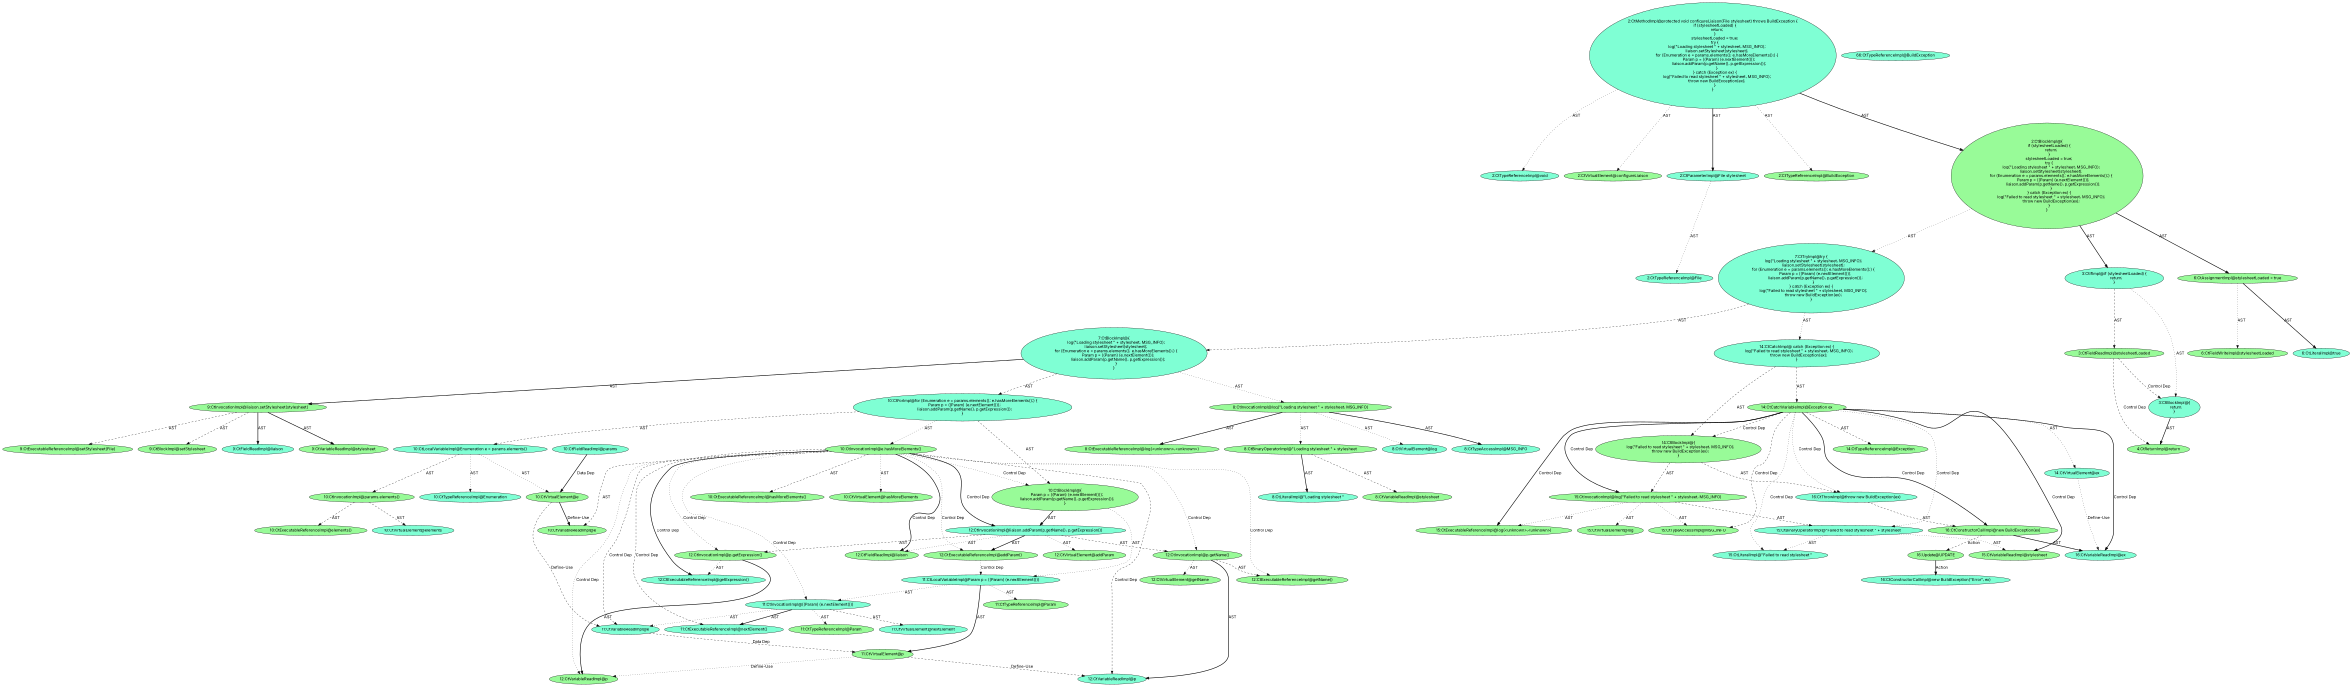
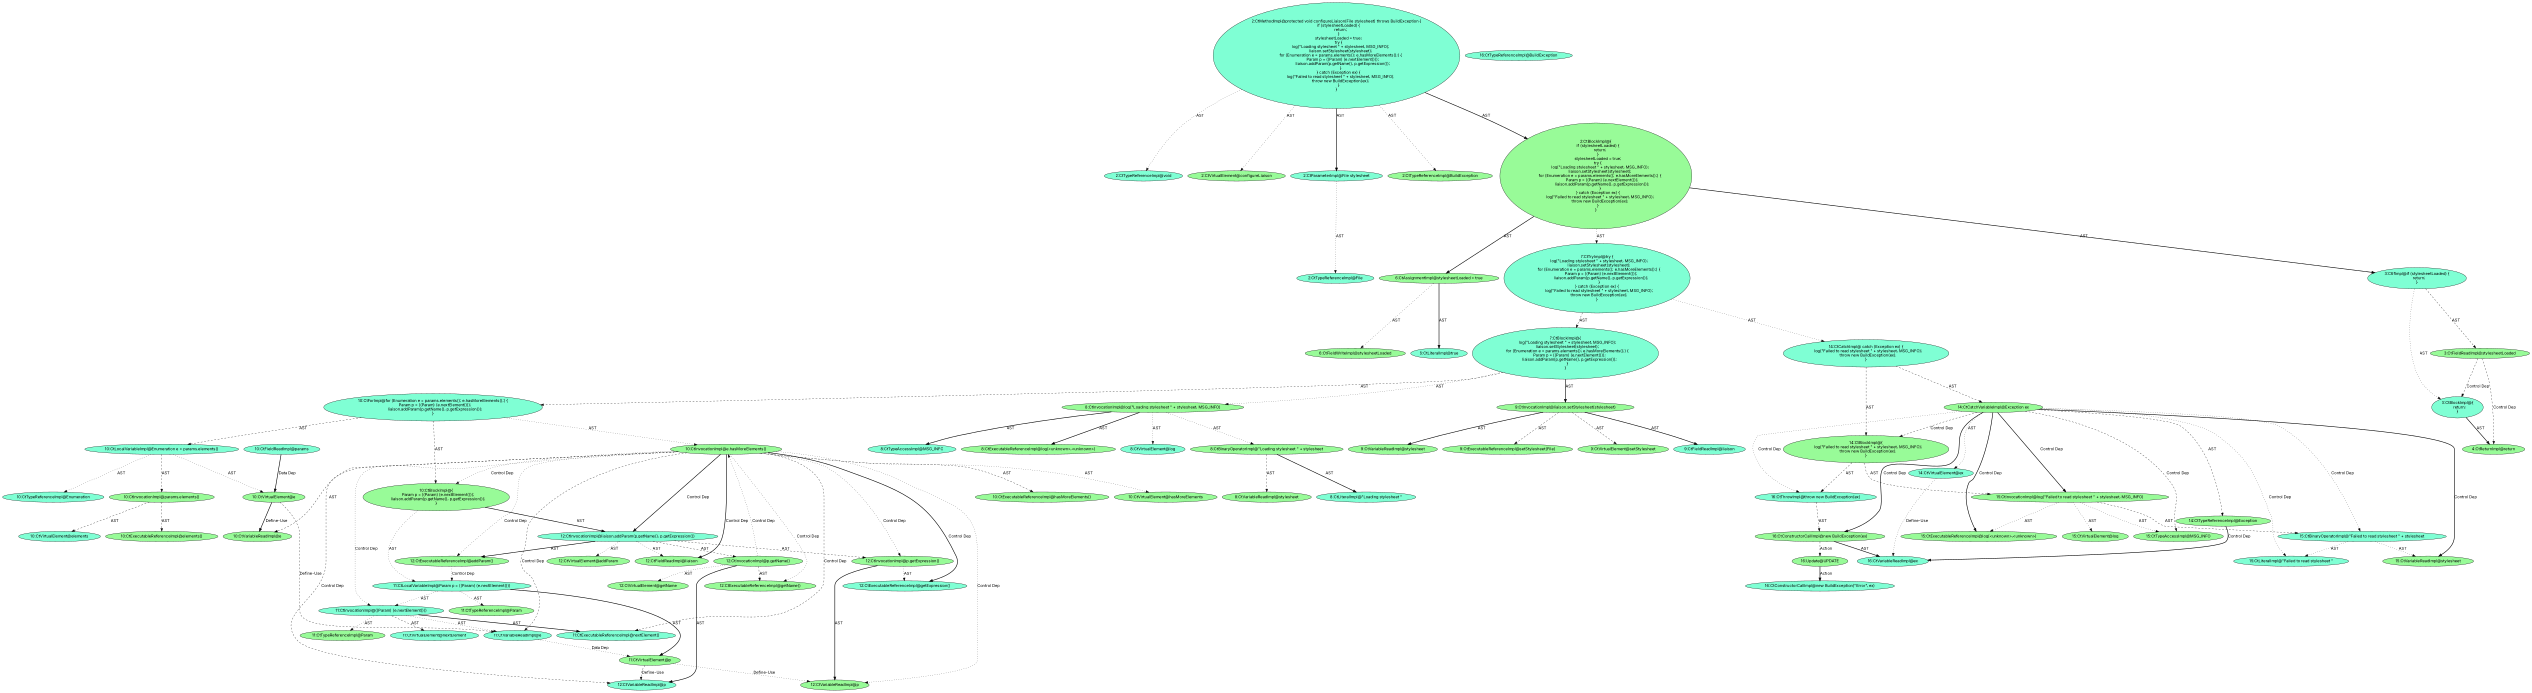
  digraph {
    fontname=Inter
    node [fillcolor=palegreen fontname=Inter shape=ellipse style=filled]
    edge [fontname=Inter style=dotted]
    n1 [fillcolor=aquamarine label="2:CtTypeReferenceImpl@void"]
    n2 [label="2:CtVirtualElement@configureLiaison"]
    n3 [fillcolor=aquamarine label="2:CtParameterImpl@File stylesheet"]
    n4 [fillcolor=aquamarine label="2:CtTypeReferenceImpl@File"]
    n5 [label="2:CtTypeReferenceImpl@BuildException"]
    n6 [label="3:CtFieldReadImpl@stylesheetLoaded"]
    n7 [label="4:CtReturnImpl@return"]
    n8 [fillcolor=aquamarine label="3:CtBlockImpl@\{\n    return;\n\}"]
    n9 [fillcolor=aquamarine label="3:CtIfImpl@if (stylesheetLoaded) \{\n    return;\n\}"]
    n10 [label="6:CtFieldWriteImpl@stylesheetLoaded"]
    n11 [fillcolor=aquamarine label="6:CtLiteralImpl@true"]
    n12 [label="6:CtAssignmentImpl@stylesheetLoaded = true"]
    n13 [label="8:CtExecutableReferenceImpl@log(<unknown>,<unknown>)"]
    n14 [fillcolor=aquamarine label="8:CtVirtualElement@log"]
    n15 [fillcolor=aquamarine label="8:CtLiteralImpl@\"Loading stylesheet \""]
    n16 [label="8:CtVariableReadImpl@stylesheet"]
    n17 [label="8:CtBinaryOperatorImpl@\"Loading stylesheet \" + stylesheet"]
    n18 [fillcolor=aquamarine label="8:CtTypeAccessImpl@MSG_INFO"]
    n19 [label="8:CtInvocationImpl@log(\"Loading stylesheet \" + stylesheet, MSG_INFO)"]
    n20 [label="9:CtExecutableReferenceImpl@setStylesheet(File)"]
-   n21 [label="9:CtBlockImpl@setStylesheet"]
+   n21 [label="9:CtVirtualElement@setStylesheet"]
    n22 [fillcolor=aquamarine label="9:CtFieldReadImpl@liaison"]
    n23 [label="9:CtVariableReadImpl@stylesheet"]
    n24 [label="9:CtInvocationImpl@liaison.setStylesheet(stylesheet)"]
    n25 [fillcolor=aquamarine label="10:CtTypeReferenceImpl@Enumeration"]
    n26 [label="10:CtExecutableReferenceImpl@elements()"]
    n27 [fillcolor=aquamarine label="10:CtVirtualElement@elements"]
    n28 [fillcolor=aquamarine label="10:CtFieldReadImpl@params"]
    n29 [label="10:CtVirtualElement@e"]
    n30 [label="10:CtVariableReadImpl@e"]
    n31 [fillcolor=aquamarine label="11:CtVariableReadImpl@e"]
    n32 [label="10:CtInvocationImpl@params.elements()"]
    n33 [label="11:CtVirtualElement@p"]
    n34 [fillcolor=aquamarine label="10:CtLocalVariableImpl@Enumeration e = params.elements()"]
    n35 [label="10:CtExecutableReferenceImpl@hasMoreElements()"]
    n36 [label="10:CtVirtualElement@hasMoreElements"]
    n37 [label="10:CtInvocationImpl@e.hasMoreElements()"]
    n38 [fillcolor=aquamarine label="11:CtExecutableReferenceImpl@nextElement()"]
    n39 [fillcolor=aquamarine label="11:CtInvocationImpl@((Param) (e.nextElement()))"]
    n40 [label="12:CtExecutableReferenceImpl@addParam()"]
    n41 [label="12:CtFieldReadImpl@liaison"]
    n42 [label="12:CtExecutableReferenceImpl@getName()"]
    n43 [fillcolor=aquamarine label="12:CtVariableReadImpl@p"]
    n44 [label="12:CtInvocationImpl@p.getName()"]
    n45 [fillcolor=aquamarine label="12:CtExecutableReferenceImpl@getExpression()"]
    n46 [label="12:CtVariableReadImpl@p"]
    n47 [label="12:CtInvocationImpl@p.getExpression()"]
    n48 [fillcolor=aquamarine label="12:CtInvocationImpl@liaison.addParam(p.getName(), p.getExpression())"]
    n49 [label="10:CtBlockImpl@\{\n    Param p = ((Param) (e.nextElement()));\n    liaison.addParam(p.getName(), p.getExpression());\n\}"]
    n50 [fillcolor=aquamarine label="11:CtVirtualElement@nextElement"]
    n51 [label="11:CtTypeReferenceImpl@Param"]
    n52 [fillcolor=aquamarine label="11:CtLocalVariableImpl@Param p = ((Param) (e.nextElement()))"]
    n53 [label="11:CtTypeReferenceImpl@Param"]
    n54 [label="12:CtVirtualElement@getName"]
    n55 [label="12:CtVirtualElement@addParam"]
    n56 [fillcolor=aquamarine label="10:CtForImpl@for (Enumeration e = params.elements(); e.hasMoreElements();) \{\n    Param p = ((Param) (e.nextElement()));\n    liaison.addParam(p.getName(), p.getExpression());\n\}"]
    n57 [fillcolor=aquamarine label="7:CtBlockImpl@\{\n    log(\"Loading stylesheet \" + stylesheet, MSG_INFO);\n    liaison.setStylesheet(stylesheet);\n    for (Enumeration e = params.elements(); e.hasMoreElements();) \{\n        Param p = ((Param) (e.nextElement()));\n        liaison.addParam(p.getName(), p.getExpression());\n    \}\n\}"]
    n58 [fillcolor=aquamarine label="14:CtVirtualElement@ex"]
    n59 [fillcolor=aquamarine label="16:CtVariableReadImpl@ex"]
    n60 [label="14:CtTypeReferenceImpl@Exception"]
    n61 [label="14:CtCatchVariableImpl@Exception ex"]
    n62 [label="15:CtExecutableReferenceImpl@log(<unknown>,<unknown>)"]
    n63 [fillcolor=aquamarine label="15:CtLiteralImpl@\"Failed to read stylesheet \""]
    n64 [label="15:CtVariableReadImpl@stylesheet"]
    n65 [fillcolor=aquamarine label="15:CtBinaryOperatorImpl@\"Failed to read stylesheet \" + stylesheet"]
    n66 [label="15:CtTypeAccessImpl@MSG_INFO"]
    n67 [label="15:CtInvocationImpl@log(\"Failed to read stylesheet \" + stylesheet, MSG_INFO)"]
    n68 [label="16:CtConstructorCallImpl@new BuildException(ex)"]
    n69 [fillcolor=aquamarine label="16:CtThrowImpl@throw new BuildException(ex)"]
    n70 [label="14:CtBlockImpl@\{\n    log(\"Failed to read stylesheet \" + stylesheet, MSG_INFO);\n    throw new BuildException(ex);\n\}"]
    n71 [label="15:CtVirtualElement@log"]
    n72 [label="16:Update@UPDATE"]
-   n73 [fillcolor=aquamarine label="66:CtTypeReferenceImpl@BuildException"]
+   n73 [fillcolor=aquamarine label="16:CtTypeReferenceImpl@BuildException"]
    n74 [fillcolor=aquamarine label="16:CtConstructorCallImpl@new BuildException(\"Error\", ex)"]
    n75 [fillcolor=aquamarine label="14:CtCatchImpl@ catch (Exception ex) \{\n    log(\"Failed to read stylesheet \" + stylesheet, MSG_INFO);\n    throw new BuildException(ex);\n\}"]
    n76 [fillcolor=aquamarine label="7:CtTryImpl@try \{\n    log(\"Loading stylesheet \" + stylesheet, MSG_INFO);\n    liaison.setStylesheet(stylesheet);\n    for (Enumeration e = params.elements(); e.hasMoreElements();) \{\n        Param p = ((Param) (e.nextElement()));\n        liaison.addParam(p.getName(), p.getExpression());\n    \}\n\} catch (Exception ex) \{\n    log(\"Failed to read stylesheet \" + stylesheet, MSG_INFO);\n    throw new BuildException(ex);\n\}"]
    n77 [label="2:CtBlockImpl@\{\n    if (stylesheetLoaded) \{\n        return;\n    \}\n    stylesheetLoaded = true;\n    try \{\n        log(\"Loading stylesheet \" + stylesheet, MSG_INFO);\n        liaison.setStylesheet(stylesheet);\n        for (Enumeration e = params.elements(); e.hasMoreElements();) \{\n            Param p = ((Param) (e.nextElement()));\n            liaison.addParam(p.getName(), p.getExpression());\n        \}\n    \} catch (Exception ex) \{\n        log(\"Failed to read stylesheet \" + stylesheet, MSG_INFO);\n        throw new BuildException(ex);\n    \}\n\}"]
    n78 [fillcolor=aquamarine label="2:CtMethodImpl@protected void configureLiaison(File stylesheet) throws BuildException \{\n    if (stylesheetLoaded) \{\n        return;\n    \}\n    stylesheetLoaded = true;\n    try \{\n        log(\"Loading stylesheet \" + stylesheet, MSG_INFO);\n        liaison.setStylesheet(stylesheet);\n        for (Enumeration e = params.elements(); e.hasMoreElements();) \{\n            Param p = ((Param) (e.nextElement()));\n            liaison.addParam(p.getName(), p.getExpression());\n        \}\n    \} catch (Exception ex) \{\n        log(\"Failed to read stylesheet \" + stylesheet, MSG_INFO);\n        throw new BuildException(ex);\n    \}\n\}"]
    n3 -> n4 [label=AST]
    n6 -> n7 [label="Control Dep" style=dashed]
    n6 -> n8 [label="Control Dep" style=dashed]
    n8 -> n7 [label=AST style=bold]
    n9 -> n6 [label=AST style=dashed]
    n9 -> n8 [label=AST]
    n12 -> n10 [label=AST]
    n12 -> n11 [label=AST style=bold]
    n17 -> n15 [label=AST style=bold]
    n17 -> n16 [label=AST style=dashed]
    n19 -> n13 [label=AST style=bold]
    n19 -> n14 [label=AST]
    n19 -> n17 [label=AST]
    n19 -> n18 [label=AST style=bold]
    n24 -> n20 [label=AST style=dashed]
    n24 -> n21 [label=AST style=dashed]
    n24 -> n22 [label=AST style=bold]
    n24 -> n23 [label=AST style=bold]
    n28 -> n29 [label="Data Dep" style=bold]
    n29 -> n30 [label="Define-Use" style=bold]
    n29 -> n31 [label="Define-Use" style=dashed]
-   n31 -> n33 [label="Data Dep" style=dashed]
+   n31 -> n33 [label="Data Dep"]
    n32 -> n26 [label=AST style=dashed]
    n32 -> n27 [label=AST style=dashed]
    n33 -> n43 [label="Define-Use" style=dashed]
    n33 -> n46 [label="Define-Use"]
    n34 -> n25 [label=AST]
    n34 -> n29 [label=AST]
    n34 -> n32 [label=AST style=dashed]
    n37 -> n30 [label=AST style=dashed]
    n37 -> n31 [label="Control Dep" style=dashed]
    n37 -> n35 [label=AST style=dashed]
    n37 -> n36 [label=AST]
    n37 -> n38 [label="Control Dep" style=dashed]
    n37 -> n39 [label="Control Dep"]
    n37 -> n40 [label="Control Dep"]
    n37 -> n41 [label="Control Dep" style=bold]
    n37 -> n42 [label="Control Dep"]
    n37 -> n43 [label="Control Dep" style=dashed]
-   n37 -> n44 [label="Control Dep"]
+   n44 -> n37 [label="Control Dep"]
    n37 -> n45 [label="Control Dep" style=bold]
    n37 -> n46 [label="Control Dep"]
    n37 -> n47 [label="Control Dep"]
    n37 -> n48 [label="Control Dep" style=bold]
    n37 -> n49 [label="Control Dep"]
    n39 -> n31 [label=AST]
    n39 -> n38 [label=AST style=bold]
    n39 -> n50 [label=AST style=dashed]
    n39 -> n51 [label=AST]
    n40 -> n52 [label="Control Dep"]
    n44 -> n42 [label=AST style=dashed]
    n44 -> n43 [label=AST style=bold]
    n44 -> n54 [label=AST]
    n47 -> n45 [label=AST]
    n47 -> n46 [label=AST style=bold]
    n48 -> n40 [label=AST style=bold]
    n48 -> n41 [label=AST]
    n48 -> n44 [label=AST style=dashed]
    n48 -> n47 [label=AST style=dashed]
    n48 -> n55 [label=AST]
    n49 -> n48 [label=AST style=bold]
    n49 -> n52 [label=AST]
    n52 -> n33 [label=AST style=bold]
    n52 -> n39 [label=AST]
    n52 -> n53 [label=AST]
    n56 -> n34 [label=AST style=dashed]
    n56 -> n37 [label=AST]
    n56 -> n49 [label=AST style=dashed]
    n57 -> n19 [label=AST]
    n57 -> n24 [label=AST style=bold]
    n57 -> n56 [label=AST style=dashed]
    n58 -> n59 [label="Define-Use"]
    n61 -> n58 [label=AST]
-   n61 -> n59 [label="Control Dep" style=bold]
+   n60 -> n59 [label="Control Dep" style=bold]
    n61 -> n60 [label=AST style=dashed]
    n61 -> n62 [label="Control Dep" style=bold]
    n61 -> n63 [label="Control Dep"]
    n61 -> n64 [label="Control Dep" style=bold]
    n61 -> n65 [label="Control Dep"]
    n61 -> n66 [label="Control Dep" style=dashed]
    n61 -> n67 [label="Control Dep" style=bold]
    n61 -> n68 [label="Control Dep" style=bold]
    n61 -> n69 [label="Control Dep"]
    n61 -> n70 [label="Control Dep" style=dashed]
    n65 -> n63 [label=AST]
    n65 -> n64 [label=AST]
    n67 -> n62 [label=AST]
    n67 -> n65 [label=AST style=dashed]
    n67 -> n66 [label=AST]
    n67 -> n71 [label=AST]
    n68 -> n59 [label=AST style=bold]
    n68 -> n72 [label=Action style=dashed]
    n69 -> n68 [label=AST style=dashed]
    n70 -> n67 [label=AST style=dashed]
    n70 -> n69 [label=AST style=dashed]
    n72 -> n74 [label=Action style=bold]
    n75 -> n61 [label=AST style=dashed]
    n75 -> n70 [label=AST style=dashed]
    n76 -> n57 [label=AST style=dashed]
    n76 -> n75 [label=AST]
    n77 -> n9 [label=AST style=bold]
    n77 -> n12 [label=AST style=bold]
    n77 -> n76 [label=AST]
    n78 -> n1 [label=AST]
    n78 -> n2 [label=AST]
    n78 -> n3 [label=AST style=bold]
    n78 -> n5 [label=AST]
    n78 -> n77 [label=AST style=bold]
  }
